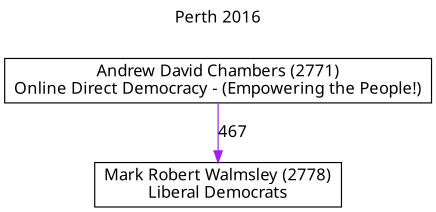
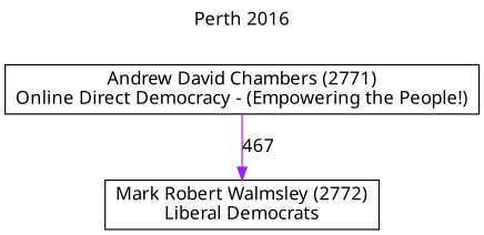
  digraph {
    label="Perth 2016"
    labelloc=t
    mclimit=2
    fontname="Noto Sans"
    node [shape=box fontname="Noto Sans"]
-   n1 [label="Mark Robert Walmsley (2778)\nLiberal Democrats"]
+   n1 [label="Mark Robert Walmsley (2772)\nLiberal Democrats"]
    n2 [label="Andrew David Chambers (2771)\nOnline Direct Democracy - (Empowering the People!)"]
    n2 -> n1 [label=467 color=purple fontname="Noto Sans"]
  }
